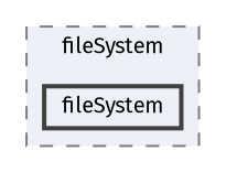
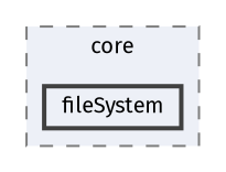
  digraph {
    compound=true
    fontname="Fira Sans"
    n1 [color=grey25 fillcolor="#edf0f7" fontname="Fira Sans" fontsize=10 height=0.2 label=fileSystem shape=box style="filled,bold" width=0.4]
    subgraph cluster_1 {
      bgcolor="#edf0f7"
      fontsize=10
-     label=fileSystem
+     label=core
      pencolor=grey50
      style="filled,dashed"
      n1
    }
  }
